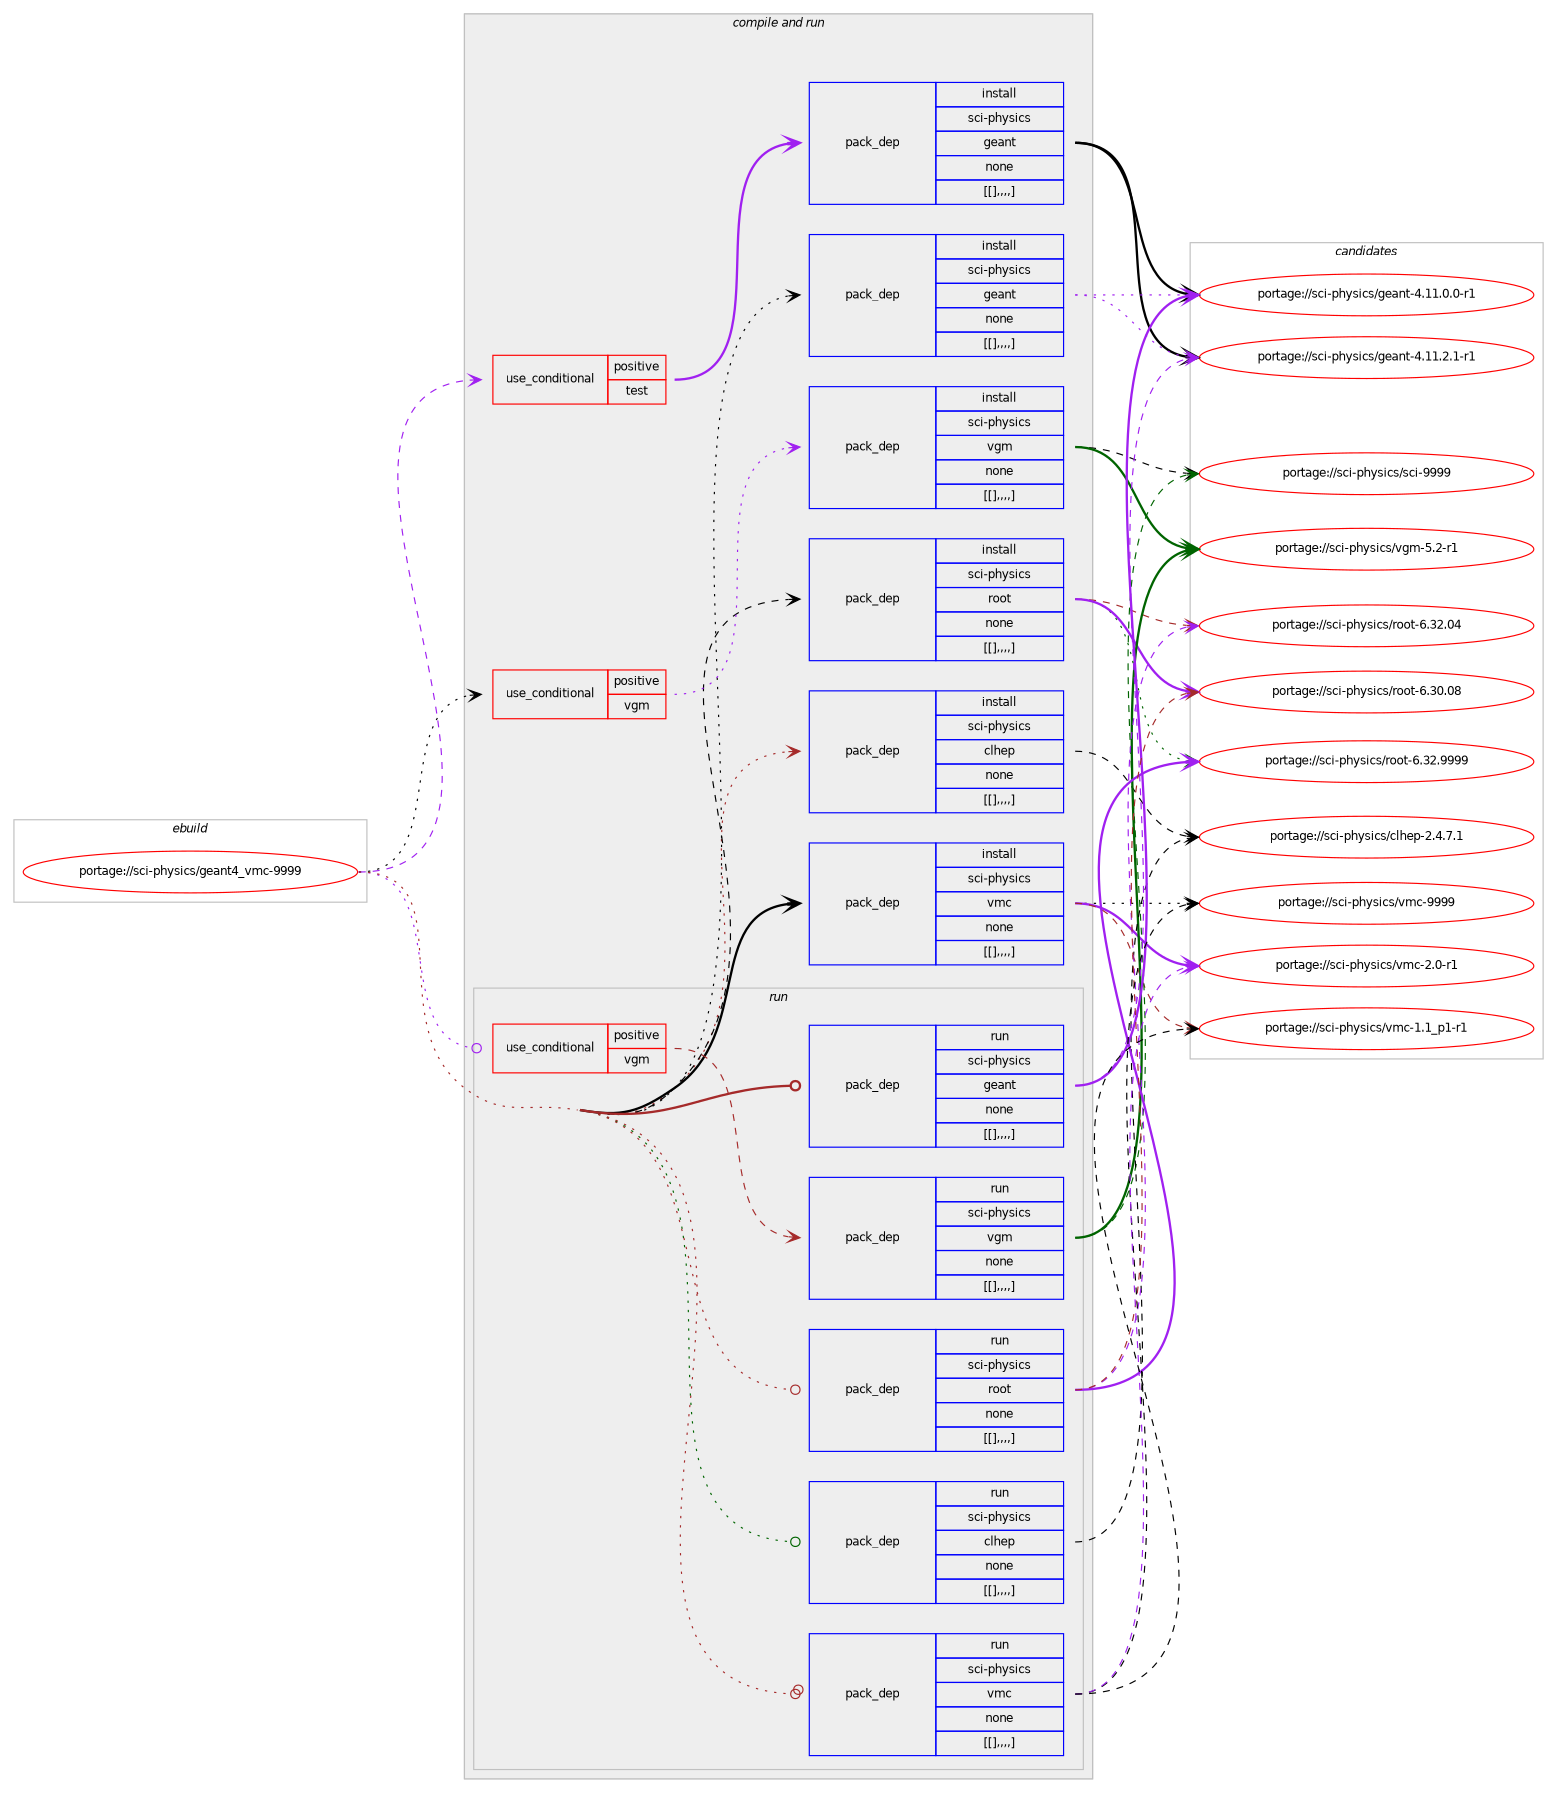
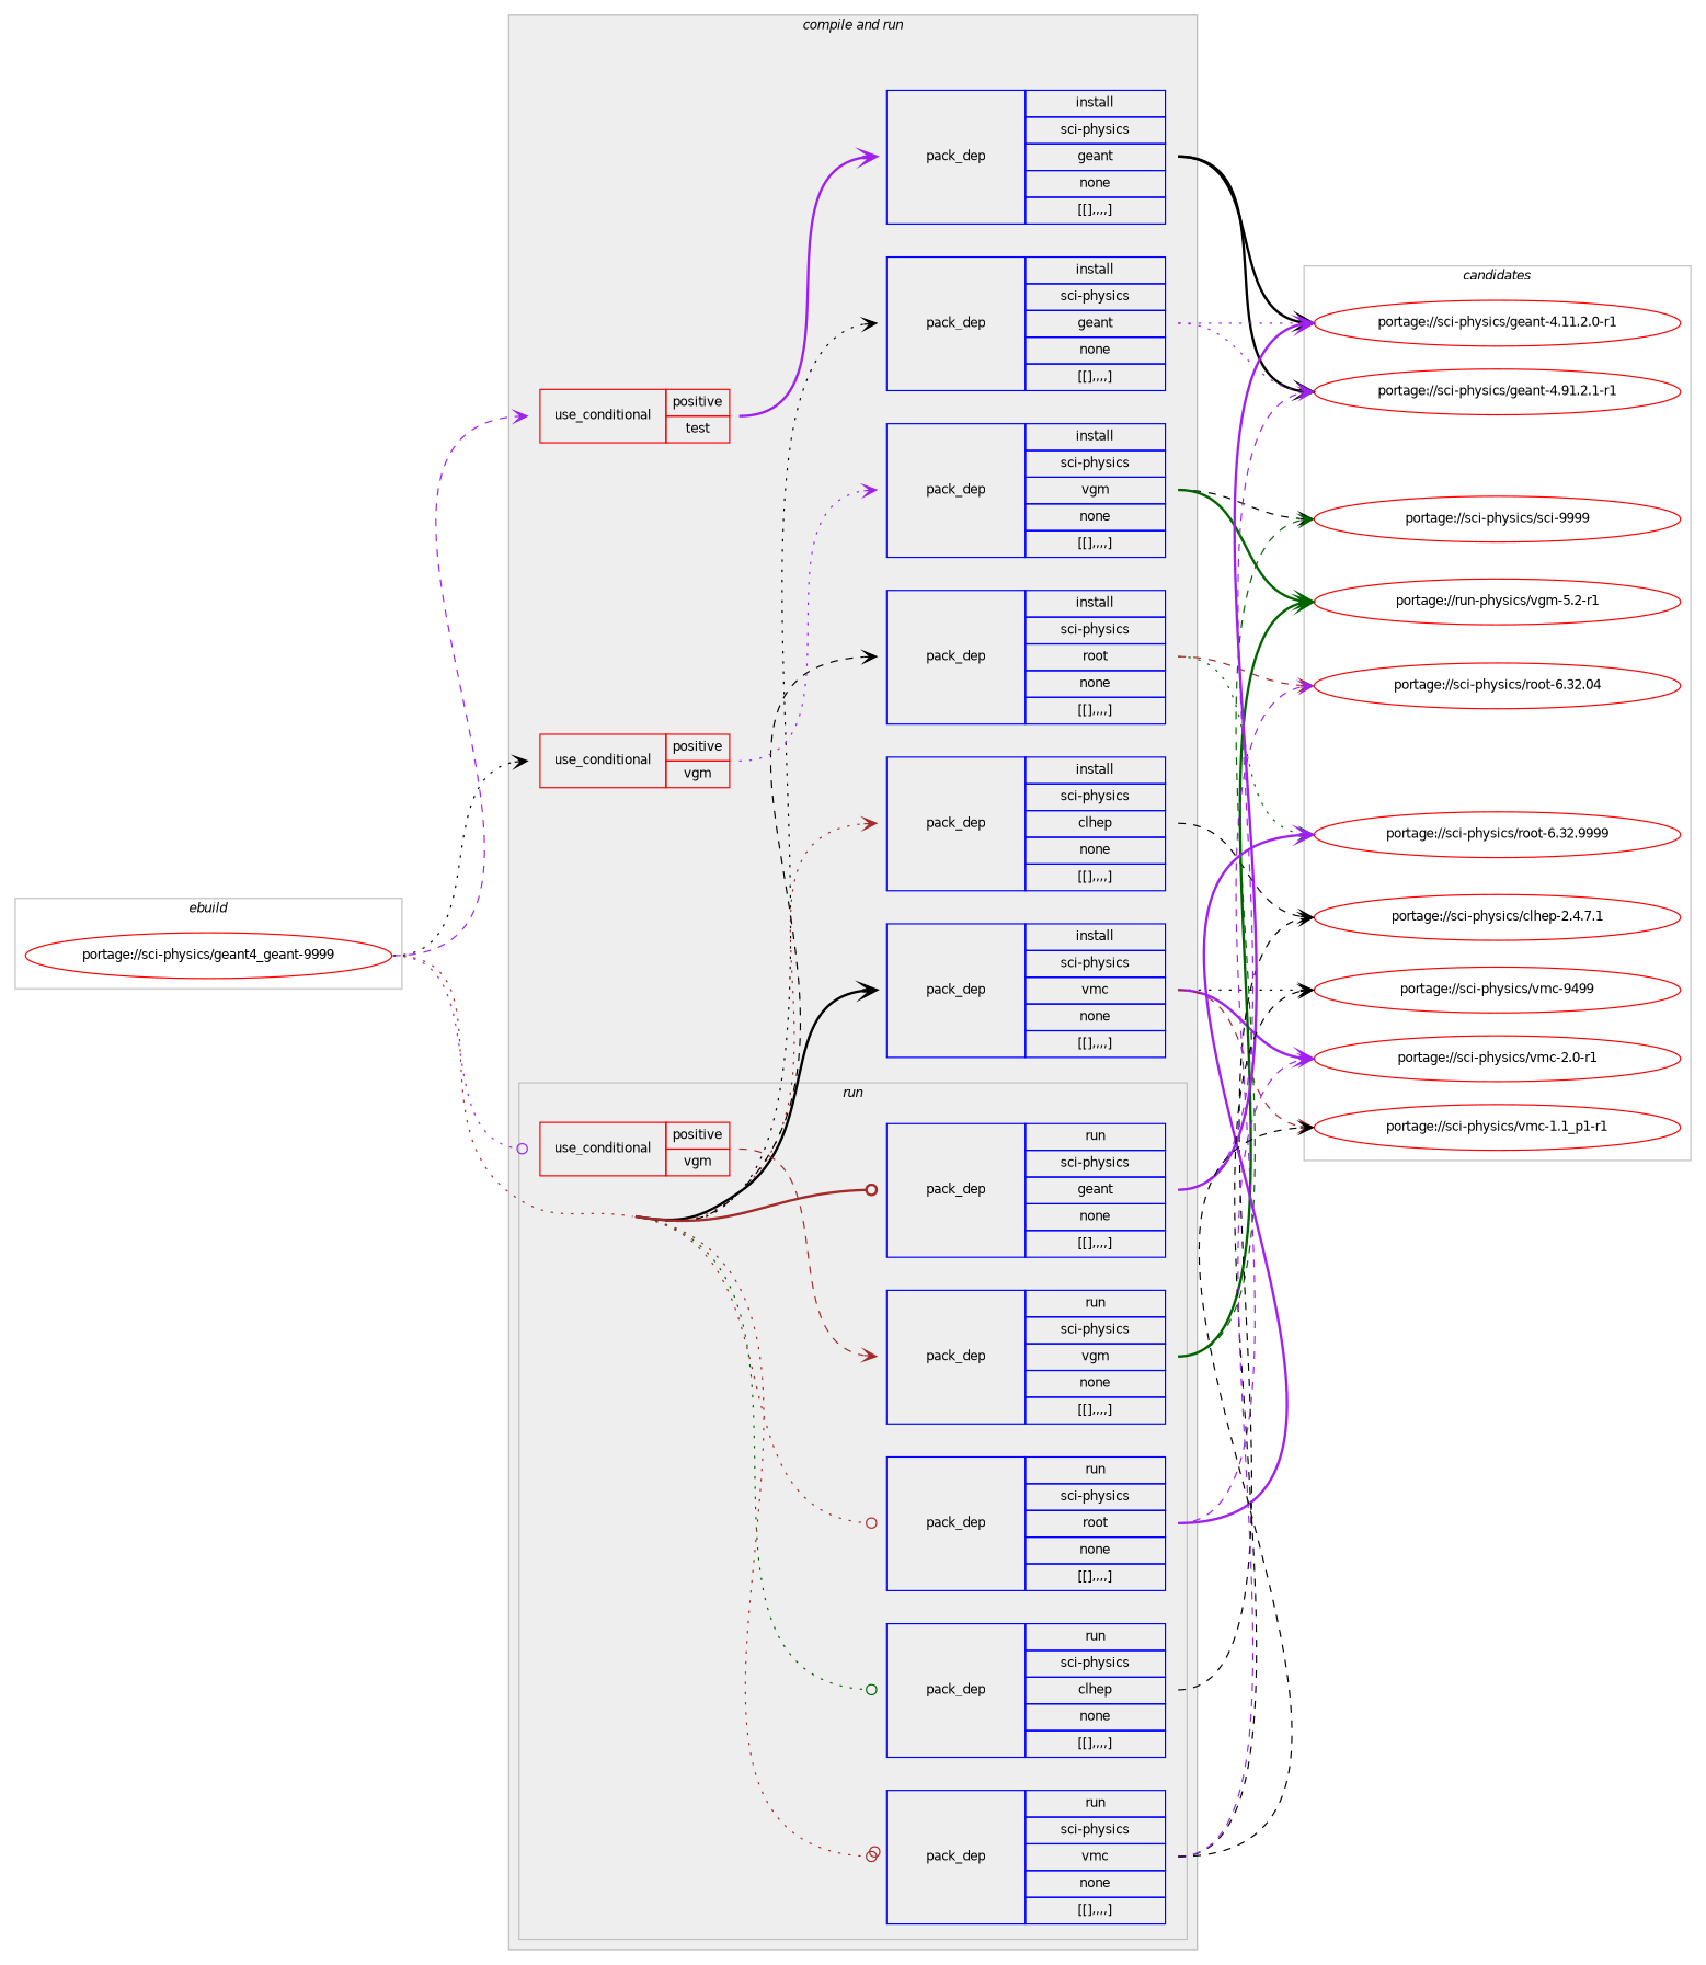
  digraph {
    compound=true
    concentrate=true
    fontname=Helvetica
    fontsize=10
    newrank=true
    rankdir=LR
    ranksep=1.5
    node [color=red fontname=Helvetica fontsize=10 shape=none]
    edge [arrowhead=vee color=purple headport=w style=dashed tailport=e weight=100]
-   n1 [label="portage://sci-physics/geant4_vmc-9999" width=4 shape=""]
+   n1 [label="portage://sci-physics/geant4_geant-9999" width=4 shape=""]
    n2 [color=blue label=<<TABLE BORDER="0" CELLBORDER="1" CELLSPACING="0" CELLPADDING="4" WIDTH="220"><TR><TD ROWSPAN="6" CELLPADDING="30">pack_dep</TD></TR><TR><TD WIDTH="110">install</TD></TR><TR><TD>sci-physics</TD></TR><TR><TD>geant</TD></TR><TR><TD>none</TD></TR><TR><TD>[[],,,,]</TD></TR></TABLE>>]
    n3 [label=<<TABLE BORDER="0" CELLBORDER="1" CELLSPACING="0" CELLPADDING="4"><TR><TD ROWSPAN="3" CELLPADDING="10">use_conditional</TD></TR><TR><TD>positive</TD></TR><TR><TD>test</TD></TR></TABLE>>]
    n4 [color=blue label=<<TABLE BORDER="0" CELLBORDER="1" CELLSPACING="0" CELLPADDING="4" WIDTH="220"><TR><TD ROWSPAN="6" CELLPADDING="30">pack_dep</TD></TR><TR><TD WIDTH="110">install</TD></TR><TR><TD>sci-physics</TD></TR><TR><TD>vgm</TD></TR><TR><TD>none</TD></TR><TR><TD>[[],,,,]</TD></TR></TABLE>>]
    n5 [label=<<TABLE BORDER="0" CELLBORDER="1" CELLSPACING="0" CELLPADDING="4"><TR><TD ROWSPAN="3" CELLPADDING="10">use_conditional</TD></TR><TR><TD>positive</TD></TR><TR><TD>vgm</TD></TR></TABLE>>]
    n6 [color=blue label=<<TABLE BORDER="0" CELLBORDER="1" CELLSPACING="0" CELLPADDING="4" WIDTH="220"><TR><TD ROWSPAN="6" CELLPADDING="30">pack_dep</TD></TR><TR><TD WIDTH="110">install</TD></TR><TR><TD>sci-physics</TD></TR><TR><TD>clhep</TD></TR><TR><TD>none</TD></TR><TR><TD>[[],,,,]</TD></TR></TABLE>>]
    n7 [color=blue label=<<TABLE BORDER="0" CELLBORDER="1" CELLSPACING="0" CELLPADDING="4" WIDTH="220"><TR><TD ROWSPAN="6" CELLPADDING="30">pack_dep</TD></TR><TR><TD WIDTH="110">install</TD></TR><TR><TD>sci-physics</TD></TR><TR><TD>geant</TD></TR><TR><TD>none</TD></TR><TR><TD>[[],,,,]</TD></TR></TABLE>>]
    n8 [color=blue label=<<TABLE BORDER="0" CELLBORDER="1" CELLSPACING="0" CELLPADDING="4" WIDTH="220"><TR><TD ROWSPAN="6" CELLPADDING="30">pack_dep</TD></TR><TR><TD WIDTH="110">install</TD></TR><TR><TD>sci-physics</TD></TR><TR><TD>root</TD></TR><TR><TD>none</TD></TR><TR><TD>[[],,,,]</TD></TR></TABLE>>]
    n9 [color=blue label=<<TABLE BORDER="0" CELLBORDER="1" CELLSPACING="0" CELLPADDING="4" WIDTH="220"><TR><TD ROWSPAN="6" CELLPADDING="30">pack_dep</TD></TR><TR><TD WIDTH="110">install</TD></TR><TR><TD>sci-physics</TD></TR><TR><TD>vmc</TD></TR><TR><TD>none</TD></TR><TR><TD>[[],,,,]</TD></TR></TABLE>>]
    n10 [color=blue label=<<TABLE BORDER="0" CELLBORDER="1" CELLSPACING="0" CELLPADDING="4" WIDTH="220"><TR><TD ROWSPAN="6" CELLPADDING="30">pack_dep</TD></TR><TR><TD WIDTH="110">run</TD></TR><TR><TD>sci-physics</TD></TR><TR><TD>vgm</TD></TR><TR><TD>none</TD></TR><TR><TD>[[],,,,]</TD></TR></TABLE>>]
    n11 [label=<<TABLE BORDER="0" CELLBORDER="1" CELLSPACING="0" CELLPADDING="4"><TR><TD ROWSPAN="3" CELLPADDING="10">use_conditional</TD></TR><TR><TD>positive</TD></TR><TR><TD>vgm</TD></TR></TABLE>>]
    n12 [color=blue label=<<TABLE BORDER="0" CELLBORDER="1" CELLSPACING="0" CELLPADDING="4" WIDTH="220"><TR><TD ROWSPAN="6" CELLPADDING="30">pack_dep</TD></TR><TR><TD WIDTH="110">run</TD></TR><TR><TD>sci-physics</TD></TR><TR><TD>clhep</TD></TR><TR><TD>none</TD></TR><TR><TD>[[],,,,]</TD></TR></TABLE>>]
    n13 [color=blue label=<<TABLE BORDER="0" CELLBORDER="1" CELLSPACING="0" CELLPADDING="4" WIDTH="220"><TR><TD ROWSPAN="6" CELLPADDING="30">pack_dep</TD></TR><TR><TD WIDTH="110">run</TD></TR><TR><TD>sci-physics</TD></TR><TR><TD>geant</TD></TR><TR><TD>none</TD></TR><TR><TD>[[],,,,]</TD></TR></TABLE>>]
    n14 [color=blue label=<<TABLE BORDER="0" CELLBORDER="1" CELLSPACING="0" CELLPADDING="4" WIDTH="220"><TR><TD ROWSPAN="6" CELLPADDING="30">pack_dep</TD></TR><TR><TD WIDTH="110">run</TD></TR><TR><TD>sci-physics</TD></TR><TR><TD>root</TD></TR><TR><TD>none</TD></TR><TR><TD>[[],,,,]</TD></TR></TABLE>>]
    n15 [color=blue label=<<TABLE BORDER="0" CELLBORDER="1" CELLSPACING="0" CELLPADDING="4" WIDTH="220"><TR><TD ROWSPAN="6" CELLPADDING="30">pack_dep</TD></TR><TR><TD WIDTH="110">run</TD></TR><TR><TD>sci-physics</TD></TR><TR><TD>vmc</TD></TR><TR><TD>none</TD></TR><TR><TD>[[],,,,]</TD></TR></TABLE>>]
-   n16 [label="portage://sci-physics/geant-4.11.2.1-r1" width=4 shape=""]
-   n17 [label="portage://sci-physics/geant-4.11.0.0-r1" width=4 shape=""]
+   n16 [label="portage://sci-physics/geant-4.91.2.1-r1" width=4 shape=""]
+   n17 [label="portage://sci-physics/geant-4.11.2.0-r1" width=4 shape=""]
    n18 [label="portage://sci-physics/sci-9999" width=4 shape=""]
-   n19 [label="portage://sci-physics/vgm-5.2-r1" width=4 shape=""]
-   n20 [label="portage://sci-physics/vmc-9999" width=4 shape=""]
+   n19 [label="portage://run-physics/vgm-5.2-r1" width=4 shape=""]
+   n20 [label="portage://sci-physics/vmc-9499" width=4 shape=""]
    n21 [label="portage://sci-physics/vmc-2.0-r1" width=4 shape=""]
    n22 [label="portage://sci-physics/vmc-1.1_p1-r1" width=4 shape=""]
    n23 [label="portage://sci-physics/clhep-2.4.7.1" width=4 shape=""]
    n24 [label="portage://sci-physics/root-6.32.9999" width=4 shape=""]
    n25 [label="portage://sci-physics/root-6.32.04" width=4 shape=""]
-   n26 [label="portage://sci-physics/root-6.30.08" width=4 shape=""]
    subgraph cluster_1 {
      color=gray
      label=<<i>ebuild</i>>
      n1
    }
    subgraph cluster_2 {
      color=gray
      label=<<i>dependencies</i>>
      subgraph cluster_3 {
        color=gray
        fillcolor="#eeeeee"
        label=<<i>compile</i>>
        style=filled
        subgraph sub_4 {
          color=gray
          fillcolor="#eeeeee"
          label=<<i>compile</i>>
          style=filled
          n3
          subgraph sub_5 {
            color=gray
            fillcolor="#eeeeee"
            label=<<i>compile</i>>
            style=filled
            n2
          }
        }
        subgraph sub_6 {
          color=gray
          fillcolor="#eeeeee"
          label=<<i>compile</i>>
          style=filled
          n5
          subgraph sub_7 {
            color=gray
            fillcolor="#eeeeee"
            label=<<i>compile</i>>
            style=filled
            n4
          }
        }
        subgraph sub_8 {
          color=gray
          fillcolor="#eeeeee"
          label=<<i>compile</i>>
          style=filled
          n6
        }
        subgraph sub_9 {
          color=gray
          fillcolor="#eeeeee"
          label=<<i>compile</i>>
          style=filled
          n7
        }
        subgraph sub_10 {
          color=gray
          fillcolor="#eeeeee"
          label=<<i>compile</i>>
          style=filled
          n8
        }
        subgraph sub_11 {
          color=gray
          fillcolor="#eeeeee"
          label=<<i>compile</i>>
          style=filled
          n9
        }
      }
      subgraph cluster_12 {
        color=gray
        fillcolor="#eeeeee"
        label=<<i>compile and run</i>>
        style=filled
      }
      subgraph cluster_13 {
        color=gray
        fillcolor="#eeeeee"
        label=<<i>run</i>>
        style=filled
        subgraph sub_14 {
          color=gray
          fillcolor="#eeeeee"
          label=<<i>run</i>>
          style=filled
          n11
          subgraph sub_15 {
            color=gray
            fillcolor="#eeeeee"
            label=<<i>run</i>>
            style=filled
            n10
          }
        }
        subgraph sub_16 {
          color=gray
          fillcolor="#eeeeee"
          label=<<i>run</i>>
          style=filled
          n12
        }
        subgraph sub_17 {
          color=gray
          fillcolor="#eeeeee"
          label=<<i>run</i>>
          style=filled
          n13
        }
        subgraph sub_18 {
          color=gray
          fillcolor="#eeeeee"
          label=<<i>run</i>>
          style=filled
          n14
        }
        subgraph sub_19 {
          color=gray
          fillcolor="#eeeeee"
          label=<<i>run</i>>
          style=filled
          n15
        }
      }
    }
    subgraph cluster_20 {
      color=gray
      label=<<i>candidates</i>>
      rank=same
      subgraph sub_21 {
        color=black
        label=<<i>candidates</i>>
        nodesep=1
        rank=same
        n16
        n17
      }
      subgraph sub_22 {
        color=black
        label=<<i>candidates</i>>
        nodesep=1
        rank=same
        n18
        n19
      }
      subgraph sub_23 {
        color=black
        label=<<i>candidates</i>>
        nodesep=1
        rank=same
        n20
        n21
        n22
      }
      subgraph sub_24 {
        color=black
        label=<<i>candidates</i>>
        nodesep=1
        rank=same
        n23
      }
      subgraph sub_25 {
        color=black
        label=<<i>candidates</i>>
        nodesep=1
        rank=same
        n16
        n17
      }
      subgraph sub_26 {
        color=black
        label=<<i>candidates</i>>
        nodesep=1
        rank=same
        n24
        n25
-       n26
      }
      subgraph sub_27 {
        color=black
        label=<<i>candidates</i>>
        nodesep=1
        rank=same
        n20
        n21
        n22
      }
      subgraph sub_28 {
        color=black
        label=<<i>candidates</i>>
        nodesep=1
        rank=same
        n18
        n19
      }
      subgraph sub_29 {
        color=black
        label=<<i>candidates</i>>
        nodesep=1
        rank=same
        n23
      }
      subgraph sub_30 {
        color=black
        label=<<i>candidates</i>>
        nodesep=1
        rank=same
        n16
        n17
      }
      subgraph sub_31 {
        color=black
        label=<<i>candidates</i>>
        nodesep=1
        rank=same
        n24
        n25
-       n26
      }
    }
    n1 -> n3 [weight=20]
    n1 -> n5 [color=black style=dotted weight=20]
    n1 -> n6 [color=brown style=dotted weight=20]
    n1 -> n7 [color=black style=dotted weight=20]
    n1 -> n8 [color=black weight=20]
    n1 -> n9 [color=black style=bold weight=20]
    n1 -> n11 [arrowhead=odot style=dotted weight=20]
    n1 -> n12 [arrowhead=odot color=darkgreen style=dotted weight=20]
    n1 -> n13 [arrowhead=odot color=brown style=bold weight=20]
    n1 -> n14 [arrowhead=odot color=brown style=dotted weight=20]
    n1 -> n15 [arrowhead=odot color=brown style=dotted weight=20]
    n2 -> n16 [color=black style=bold]
    n2 -> n17 [color=black style=bold]
    n3 -> n2 [style=bold weight=20]
    n4 -> n18 [color=black]
    n4 -> n19 [color=darkgreen style=bold]
    n5 -> n4 [style=dotted weight=20]
    n6 -> n23 [color=black]
    n7 -> n16 [style=dotted]
    n7 -> n17 [style=dotted]
    n8 -> n24 [color=darkgreen style=dotted]
    n8 -> n25 [color=brown]
-   n8 -> n26 [style=bold]
    n9 -> n20 [color=black style=dotted]
    n9 -> n21 [style=bold]
    n9 -> n22 [color=brown]
    n10 -> n18 [color=darkgreen]
    n10 -> n19 [color=darkgreen style=bold]
    n11 -> n10 [color=brown weight=20]
    n12 -> n23 [color=black]
    n13 -> n16
    n13 -> n17 [style=bold]
    n14 -> n24 [style=bold]
    n14 -> n25
-   n14 -> n26 [color=brown]
    n15 -> n20 [color=black]
    n15 -> n21
    n15 -> n22 [color=black]
  }
